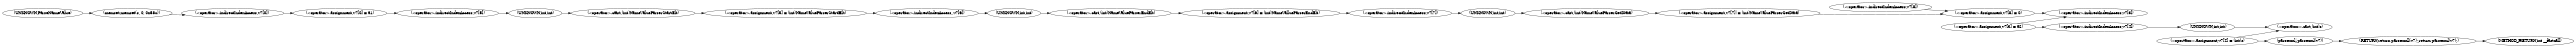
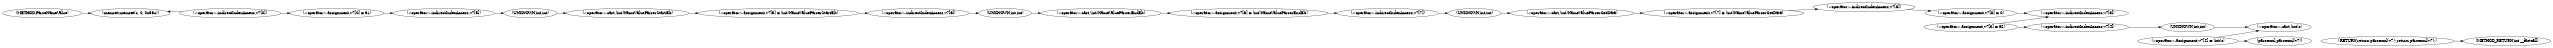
  digraph {
    rankdir=LR
    n1 [label="(memset,memset(s, 0, 0x58u))"]
    n2 [label="(<operator>.indirectIndexAccess,v7[0])"]
    n3 [label="(<operator>.assignment,v7[0] = a1)"]
    n4 [label="(<operator>.indirectIndexAccess,v7[5])"]
    n5 [label="(UNKNOWN,int,int)"]
    n6 [label="(<operator>.assignment,v7[5] = (int)NameValueParserStartElt)"]
    n7 [label="(<operator>.indirectIndexAccess,v7[6])"]
    n8 [label="(UNKNOWN,int,int)"]
    n9 [label="(<operator>.cast,(int)NameValueParserStartElt)"]
    n10 [label="(<operator>.assignment,v7[6] = (int)NameValueParserEndElt)"]
    n11 [label="(<operator>.indirectIndexAccess,v7[7])"]
    n12 [label="(UNKNOWN,int,int)"]
    n13 [label="(<operator>.cast,(int)NameValueParserEndElt)"]
    n14 [label="(<operator>.assignment,v7[7] = (int)NameValueParserGetData)"]
    n15 [label="(<operator>.indirectIndexAccess,v7[8])"]
    n16 [label="(<operator>.assignment,v7[8] = 0)"]
    n17 [label="(<operator>.cast,(int)NameValueParserGetData)"]
    n18 [label="(<operator>.indirectIndexAccess,v7[3])"]
    n19 [label="(<operator>.assignment,v7[3] = a2)"]
    n20 [label="(<operator>.indirectIndexAccess,v7[4])"]
    n21 [label="(UNKNOWN,int,int)"]
    n22 [label="(<operator>.assignment,v7[4] = (int)s)"]
    n23 [label="(parsexml,parsexml(v7))"]
    n24 [label="(<operator>.cast,(int)s)"]
    n25 [label="(RETURN,return parsexml(v7);,return parsexml(v7);)"]
    n26 [label="(METHOD_RETURN,int __fastcall)"]
-   n27 [label="(UNKNOWN,ParseNameValue)"]
-   n1 -> n2
+   n27 [label="(METHOD,ParseNameValue)"]
+   n2 -> n1
    n2 -> n3
    n3 -> n4
    n4 -> n5
    n5 -> n9
    n6 -> n7
    n7 -> n8
    n8 -> n13
    n9 -> n6
    n10 -> n11
    n11 -> n12
    n12 -> n17
    n13 -> n10
-   n14 -> n16
+   n14 -> n15
    n15 -> n16
    n16 -> n18
    n17 -> n14
    n19 -> n18
    n19 -> n20
    n20 -> n21
    n21 -> n24
    n22 -> n23
    n22 -> n24
-   n23 -> n25
    n25 -> n26
    n27 -> n1
  }
